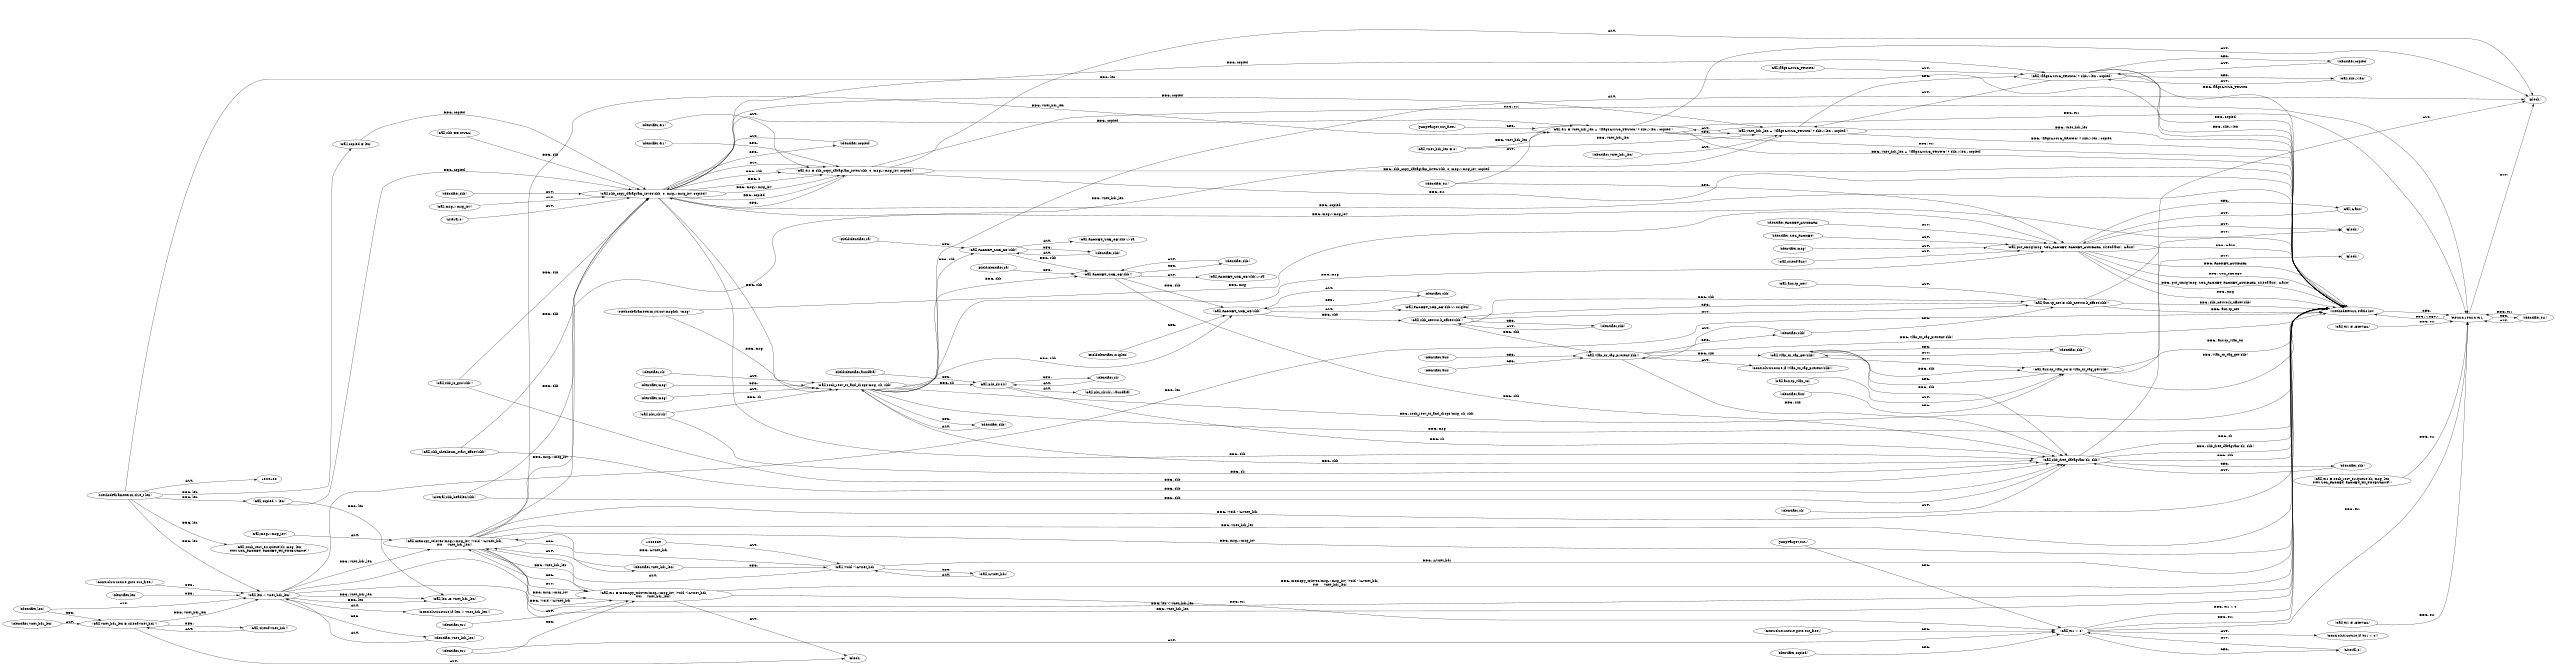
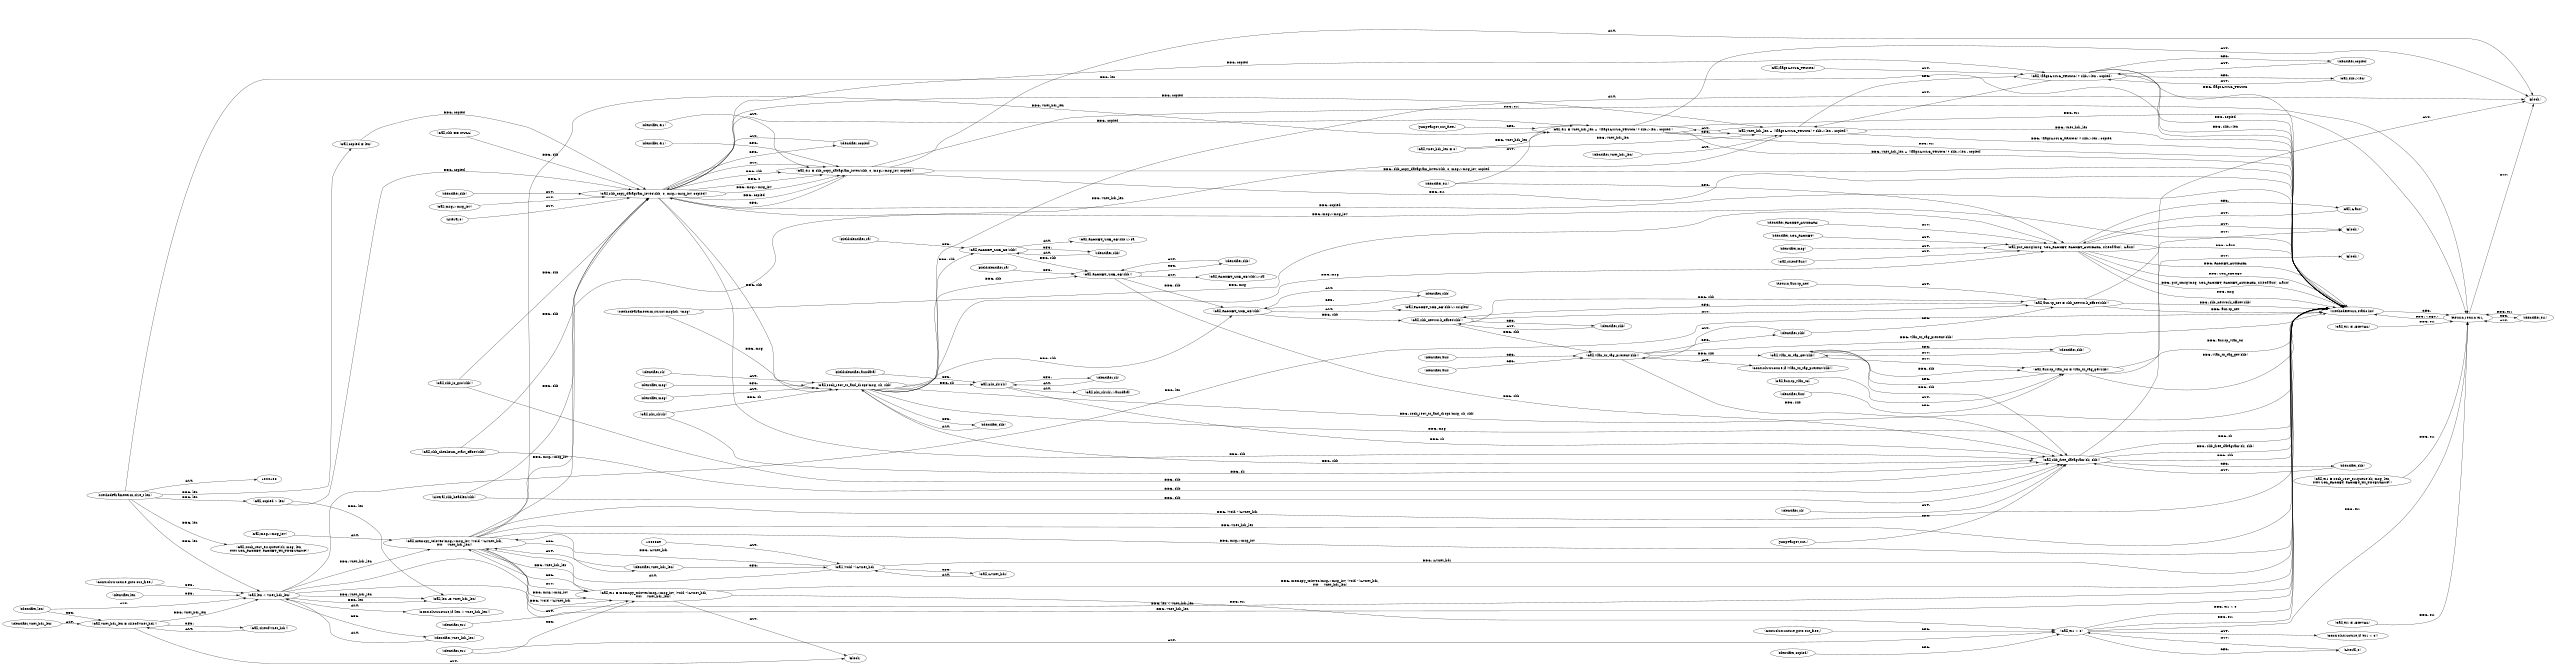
  digraph {
    rankdir=LR
    n1 [label="(Call,memcpy_toiovec(msg->msg_iov, (void *)&vnet_hdr,\n\t\t\t\t     vnet_hdr_len))"]
    n2 [label="(Call,err = memcpy_toiovec(msg->msg_iov, (void *)&vnet_hdr,\n\t\t\t\t     vnet_hdr_len))"]
    n3 [label="(Call,skb_copy_datagram_iovec(skb, 0, msg->msg_iov, copied))"]
    n4 [label="(Call,err = vnet_hdr_len + ((flags&MSG_TRUNC) ? skb->len : copied))"]
    n5 [label="(Call,vnet_hdr_len + ((flags&MSG_TRUNC) ? skb->len : copied))"]
    n6 [label="(Identifier,vnet_hdr_len)"]
    n7 [label="(MethodReturn,static int)"]
    n8 [label="(Block,)"]
    n9 [label="(Call,err < 0)"]
    n10 [label="(Call,err = skb_copy_datagram_iovec(skb, 0, msg->msg_iov, copied))"]
    n11 [label="(Call,sock_recv_ts_and_drops(msg, sk, skb))"]
    n12 [label="(Call,skb_free_datagram(sk, skb))"]
    n13 [label="(Call,(flags&MSG_TRUNC) ? skb->len : copied)"]
    n14 [label="(Identifier,copied)"]
    n15 [label="(Return,return err;)"]
    n16 [label="(Block,)"]
    n17 [label="(Call,(void *)&vnet_hdr)"]
    n18 [label="(Call,&vnet_hdr)"]
    n19 [label="(Call,len < vnet_hdr_len)"]
    n20 [label="(ControlStructure,if (len < vnet_hdr_len))"]
    n21 [label="(Identifier,vnet_hdr_len)"]
    n22 [label="(Call,len -= vnet_hdr_len)"]
    n23 [label="(MethodParameterIn,size_t len)"]
    n24 [label="(Call,copied > len)"]
    n25 [label="(Call,sock_recv_errqueue(sk, msg, len,\n\t\t\t\t\t SOL_PACKET, PACKET_TX_TIMESTAMP))"]
    n26 [label="(Call,copied = len)"]
    1000108
    n28 [label="(Call,vnet_hdr_len = sizeof(vnet_hdr))"]
    n29 [label="(Call,sizeof(vnet_hdr))"]
    n30 [label="(Literal,0)"]
    n31 [label="(ControlStructure,if (err < 0))"]
    n32 [label="(Identifier,err)"]
    n33 [label="(Call,PACKET_SKB_CB(skb))"]
    n34 [label="(Call,PACKET_SKB_CB(skb))"]
    n35 [label="(Call,PACKET_SKB_CB(skb))"]
    n36 [label="(Call,pkt_sk(sk))"]
    n37 [label="(Call,put_cmsg(msg, SOL_PACKET, PACKET_AUXDATA, sizeof(aux), &aux))"]
    n38 [label="(Identifier,skb)"]
    n39 [label="(Identifier,skb)"]
    n40 [label="(Call,skb->len)"]
    n41 [label="(Identifier,copied)"]
    n42 [label="(Identifier,skb)"]
    n43 [label="(Call,PACKET_SKB_CB(skb)->sa)"]
    n44 [label="(Call,PACKET_SKB_CB(skb)->sa)"]
    n45 [label="(Identifier,skb)"]
    n46 [label="(Call,skb_network_offset(skb))"]
    n47 [label="(Call,PACKET_SKB_CB(skb)->origlen)"]
    n48 [label="(Identifier,skb)"]
    n49 [label="(Identifier,sk)"]
    n50 [label="(Call,pkt_sk(sk)->auxdata)"]
    n51 [label="(Block,)"]
    n52 [label="(Call,&aux)"]
    n53 [label="(Call,aux.tp_net = skb_network_offset(skb))"]
    n54 [label="(Call,vlan_tx_tag_present(skb))"]
    n55 [label="(Identifier,skb)"]
    n56 [label="(Call,vlan_tx_tag_get(skb))"]
    n57 [label="(ControlStructure,if (vlan_tx_tag_present(skb)))"]
    n58 [label="(Identifier,skb)"]
    n59 [label="(Call,aux.tp_vlan_tci = vlan_tx_tag_get(skb))"]
    n60 [label="(Identifier,skb)"]
    n61 [label="(Block,)"]
    n62 [label="(Identifier,PACKET_AUXDATA)"]
    n63 [label="(Identifier,skb)"]
    n64 [label="(Call,msg->msg_iov)"]
    n65 [label="(Call,flags&MSG_TRUNC)"]
    n66 [label="(Call,vnet_hdr_len = 0)"]
    n67 [label="(FieldIdentifier,sa)"]
    n68 [label="(Identifier,aux)"]
    n69 [label="(JumpTarget,out:)"]
    n70 [label="(Call,pkt_sk(sk))"]
    n71 [label="(Call,aux.tp_vlan_tci)"]
    n72 [label="(MethodParameterIn,struct msghdr *msg)"]
    n73 [label="(Call,msg->msg_iov)"]
    n74 [label="(Identifier,copied)"]
    n75 [label="(Identifier,vnet_hdr_len)"]
    n76 [label="(Identifier,msg)"]
    n77 [label="(FieldIdentifier,sa)"]
    n78 [label="(Call,err = -EINVAL)"]
    n79 [label="(Identifier,aux)"]
    n80 [label="(Identifier,err)"]
    n81 [label="(ControlStructure,goto out_free;)"]
    n82 [label="(Literal,0)"]
    n83 [label="(Identifier,SOL_PACKET)"]
    n84 [label="(Identifier,len)"]
    n85 [label="(JumpTarget,out_free:)"]
    n86 [label="(Call,skb_checksum_start_offset(skb))"]
    n87 [label="(ControlStructure,goto out_free;)"]
    n88 [label="(Identifier,sk)"]
-   n89 [label="(FieldIdentifier,origlen)"]
    n90 [label="(Identifier,msg)"]
    n91 [label="(Literal,skb_headlen(skb))"]
    n92 [label="(FieldIdentifier,auxdata)"]
    n93 [label="(Identifier,err)"]
    n94 [label="(Identifier,vnet_hdr_len)"]
-   n95 [label="(Call,aux.tp_net)"]
+   n95 [label="(Return,aux.tp_net)"]
    n96 [label="(Call,skb_is_gso(skb))"]
    n97 [label="(Identifier,err)"]
    n98 [label="(Call,err = sock_recv_errqueue(sk, msg, len,\n\t\t\t\t\t SOL_PACKET, PACKET_TX_TIMESTAMP))"]
    n99 [label="(Identifier,err)"]
    n100 [label="(Call,err = -EINVAL)"]
    n101 [label="(Identifier,msg)"]
    n102 [label="(Identifier,len)"]
    n103 [label="(Identifier,sk)"]
    n104 [label="(Identifier,err)"]
    n105 [label="(Call,skb == NULL)"]
    n106 [label="(Call,sizeof(aux))"]
    n107 [label="(Identifier,aux)"]
    1000339
    n1 -> n2 [label="AST: "]
    n1 -> n2 [label="DDG: msg->msg_iov"]
    n1 -> n2 [label="DDG: (void *)&vnet_hdr"]
    n1 -> n2 [label="DDG: vnet_hdr_len"]
    n1 -> n3 [label="DDG: msg->msg_iov"]
    n1 -> n4 [label="DDG: vnet_hdr_len"]
    n1 -> n5 [label="DDG: vnet_hdr_len"]
    n1 -> n6 [label="CFG: "]
    n1 -> n7 [label="DDG: (void *)&vnet_hdr"]
    n1 -> n7 [label="DDG: vnet_hdr_len"]
    n1 -> n7 [label="DDG: msg->msg_iov"]
    n2 -> n1 [label="CFG: "]
    n2 -> n7 [label="DDG: memcpy_toiovec(msg->msg_iov, (void *)&vnet_hdr,\n\t\t\t\t     vnet_hdr_len)"]
    n2 -> n8 [label="AST: "]
    n2 -> n9 [label="DDG: err"]
    n3 -> n4 [label="DDG: copied"]
    n3 -> n5 [label="DDG: copied"]
    n3 -> n7 [label="DDG: copied"]
    n3 -> n7 [label="DDG: msg->msg_iov"]
    n3 -> n10 [label="AST: "]
    n3 -> n10 [label="DDG: skb"]
    n3 -> n10 [label="DDG: 0"]
    n3 -> n10 [label="DDG: msg->msg_iov"]
    n3 -> n10 [label="DDG: copied"]
    n3 -> n11 [label="DDG: skb"]
    n3 -> n12 [label="DDG: skb"]
    n3 -> n13 [label="DDG: copied"]
    n3 -> n14 [label="CFG: "]
    n4 -> n5 [label="CFG: "]
    n4 -> n7 [label="DDG: err"]
    n4 -> n7 [label="DDG: vnet_hdr_len + ((flags&MSG_TRUNC) ? skb->len : copied)"]
    n4 -> n15 [label="DDG: err"]
    n4 -> n16 [label="AST: "]
    n5 -> n4 [label="AST: "]
    n5 -> n7 [label="DDG: vnet_hdr_len"]
    n5 -> n7 [label="DDG: (flags&MSG_TRUNC) ? skb->len : copied"]
    n5 -> n13 [label="CFG: "]
    n6 -> n1 [label="AST: "]
    n6 -> n17 [label="CFG: "]
    n7 -> n15 [label="CFG: "]
    n9 -> n7 [label="DDG: err < 0"]
    n9 -> n7 [label="DDG: err"]
    n9 -> n15 [label="DDG: err"]
    n9 -> n30 [label="CFG: "]
    n9 -> n31 [label="AST: "]
    n10 -> n3 [label="CFG: "]
    n10 -> n7 [label="DDG: skb_copy_datagram_iovec(skb, 0, msg->msg_iov, copied)"]
    n10 -> n7 [label="DDG: err"]
    n10 -> n15 [label="DDG: err"]
    n10 -> n16 [label="AST: "]
    n11 -> n7 [label="DDG: msg"]
    n11 -> n7 [label="DDG: sock_recv_ts_and_drops(msg, sk, skb)"]
    n11 -> n12 [label="DDG: skb"]
    n11 -> n16 [label="AST: "]
    n11 -> n33 [label="DDG: skb"]
    n11 -> n34 [label="DDG: skb"]
    n11 -> n35 [label="DDG: skb"]
    n11 -> n36 [label="DDG: sk"]
    n11 -> n37 [label="DDG: msg"]
    n11 -> n38 [label="CFG: "]
    n12 -> n7 [label="DDG: sk"]
    n12 -> n7 [label="DDG: skb_free_datagram(sk, skb)"]
    n12 -> n7 [label="DDG: skb"]
    n12 -> n16 [label="AST: "]
    n12 -> n39 [label="CFG: "]
    n13 -> n5 [label="AST: "]
    n13 -> n7 [label="DDG: flags&MSG_TRUNC"]
    n13 -> n7 [label="DDG: copied"]
    n13 -> n7 [label="DDG: skb->len"]
    n13 -> n40 [label="CFG: "]
    n13 -> n41 [label="CFG: "]
    n14 -> n3 [label="AST: "]
    n15 -> n7 [label="DDG: <RET>"]
    n15 -> n16 [label="AST: "]
    n15 -> n32 [label="CFG: "]
    n17 -> n1 [label="AST: "]
    n17 -> n1 [label="DDG: &vnet_hdr"]
    n17 -> n7 [label="DDG: &vnet_hdr"]
    n17 -> n18 [label="CFG: "]
    n18 -> n17 [label="AST: "]
    n19 -> n1 [label="DDG: vnet_hdr_len"]
    n19 -> n7 [label="DDG: len < vnet_hdr_len"]
    n19 -> n7 [label="DDG: vnet_hdr_len"]
    n19 -> n7 [label="DDG: len"]
    n19 -> n20 [label="AST: "]
    n19 -> n21 [label="CFG: "]
    n19 -> n22 [label="DDG: vnet_hdr_len"]
    n19 -> n22 [label="DDG: len"]
    n21 -> n19 [label="AST: "]
    n23 -> n7 [label="DDG: len"]
    n23 -> n19 [label="DDG: len"]
    n23 -> n24 [label="DDG: len"]
    n23 -> n25 [label="DDG: len"]
    n23 -> n26 [label="DDG: len"]
    n23 -> 1000108 [label="AST: "]
    n24 -> n3 [label="DDG: copied"]
    n24 -> n22 [label="DDG: len"]
    n26 -> n3 [label="DDG: copied"]
    n28 -> n8 [label="AST: "]
    n28 -> n19 [label="DDG: vnet_hdr_len"]
    n28 -> n29 [label="CFG: "]
    n29 -> n28 [label="AST: "]
    n30 -> n9 [label="AST: "]
    n32 -> n15 [label="AST: "]
    n32 -> n15 [label="DDG: err"]
    n33 -> n34 [label="DDG: skb"]
    n33 -> n42 [label="CFG: "]
    n33 -> n43 [label="AST: "]
    n34 -> n12 [label="DDG: skb"]
    n34 -> n35 [label="DDG: skb"]
    n34 -> n44 [label="AST: "]
    n34 -> n45 [label="CFG: "]
    n35 -> n46 [label="DDG: skb"]
    n35 -> n47 [label="AST: "]
    n35 -> n48 [label="CFG: "]
    n36 -> n12 [label="DDG: sk"]
    n36 -> n49 [label="CFG: "]
    n36 -> n50 [label="AST: "]
    n37 -> n7 [label="DDG: &aux"]
    n37 -> n7 [label="DDG: PACKET_AUXDATA"]
    n37 -> n7 [label="DDG: SOL_PACKET"]
    n37 -> n7 [label="DDG: put_cmsg(msg, SOL_PACKET, PACKET_AUXDATA, sizeof(aux), &aux)"]
    n37 -> n7 [label="DDG: msg"]
    n37 -> n51 [label="AST: "]
    n37 -> n52 [label="CFG: "]
    n38 -> n11 [label="AST: "]
    n39 -> n12 [label="AST: "]
    n40 -> n13 [label="AST: "]
    n41 -> n13 [label="AST: "]
    n42 -> n33 [label="AST: "]
    n45 -> n34 [label="AST: "]
    n46 -> n53 [label="AST: "]
    n46 -> n53 [label="DDG: skb"]
    n46 -> n54 [label="DDG: skb"]
    n46 -> n55 [label="CFG: "]
    n48 -> n35 [label="AST: "]
    n49 -> n36 [label="AST: "]
    n52 -> n37 [label="AST: "]
    n53 -> n7 [label="DDG: aux.tp_net"]
    n53 -> n7 [label="DDG: skb_network_offset(skb)"]
    n53 -> n46 [label="CFG: "]
    n53 -> n51 [label="AST: "]
    n54 -> n7 [label="DDG: vlan_tx_tag_present(skb)"]
    n54 -> n12 [label="DDG: skb"]
    n54 -> n56 [label="DDG: skb"]
    n54 -> n57 [label="AST: "]
    n54 -> n58 [label="CFG: "]
    n55 -> n46 [label="AST: "]
    n56 -> n12 [label="DDG: skb"]
    n56 -> n59 [label="AST: "]
    n56 -> n59 [label="DDG: skb"]
    n56 -> n60 [label="CFG: "]
    n58 -> n53 [label="CFG: "]
    n58 -> n54 [label="AST: "]
    n59 -> n7 [label="DDG: vlan_tx_tag_get(skb)"]
    n59 -> n7 [label="DDG: aux.tp_vlan_tci"]
    n59 -> n56 [label="CFG: "]
    n59 -> n61 [label="AST: "]
    n60 -> n56 [label="AST: "]
    n62 -> n37 [label="AST: "]
    n63 -> n3 [label="AST: "]
    n64 -> n3 [label="AST: "]
    n65 -> n13 [label="AST: "]
    n66 -> n4 [label="DDG: vnet_hdr_len"]
    n66 -> n5 [label="DDG: vnet_hdr_len"]
    n67 -> n34 [label="CFG: "]
    n68 -> n54 [label="CFG: "]
-   n69 -> n9 [label="CFG: "]
+   n69 -> n12 [label="CFG: "]
    n70 -> n11 [label="DDG: sk"]
    n70 -> n12 [label="DDG: sk"]
    n71 -> n59 [label="AST: "]
    n72 -> n11 [label="DDG: msg"]
    n72 -> n37 [label="DDG: msg"]
    n73 -> n1 [label="AST: "]
    n74 -> n9 [label="CFG: "]
    n75 -> n5 [label="AST: "]
    n76 -> n11 [label="CFG: "]
    n77 -> n33 [label="CFG: "]
    n78 -> n15 [label="DDG: err"]
    n79 -> n59 [label="CFG: "]
    n80 -> n2 [label="CFG: "]
    n80 -> n9 [label="AST: "]
    n81 -> n9 [label="CFG: "]
    n82 -> n3 [label="AST: "]
    n83 -> n37 [label="AST: "]
    n84 -> n19 [label="AST: "]
    n84 -> n28 [label="CFG: "]
    n85 -> n4 [label="CFG: "]
    n86 -> n3 [label="DDG: skb"]
    n86 -> n12 [label="DDG: skb"]
    n87 -> n19 [label="CFG: "]
    n88 -> n12 [label="AST: "]
-   n89 -> n35 [label="CFG: "]
    n90 -> n37 [label="AST: "]
    n91 -> n3 [label="DDG: skb"]
    n91 -> n12 [label="DDG: skb"]
    n92 -> n36 [label="CFG: "]
    n93 -> n2 [label="AST: "]
    n94 -> n28 [label="AST: "]
    n95 -> n53 [label="AST: "]
    n96 -> n3 [label="DDG: skb"]
    n96 -> n12 [label="DDG: skb"]
    n97 -> n10 [label="AST: "]
    n98 -> n15 [label="DDG: err"]
    n99 -> n10 [label="CFG: "]
    n100 -> n15 [label="DDG: err"]
    n101 -> n11 [label="AST: "]
    n102 -> n19 [label="CFG: "]
    n103 -> n11 [label="AST: "]
    n104 -> n4 [label="AST: "]
    n104 -> n37 [label="CFG: "]
    n105 -> n3 [label="DDG: skb"]
    n106 -> n37 [label="AST: "]
    n107 -> n54 [label="CFG: "]
    1000339 -> n17 [label="AST: "]
  }
